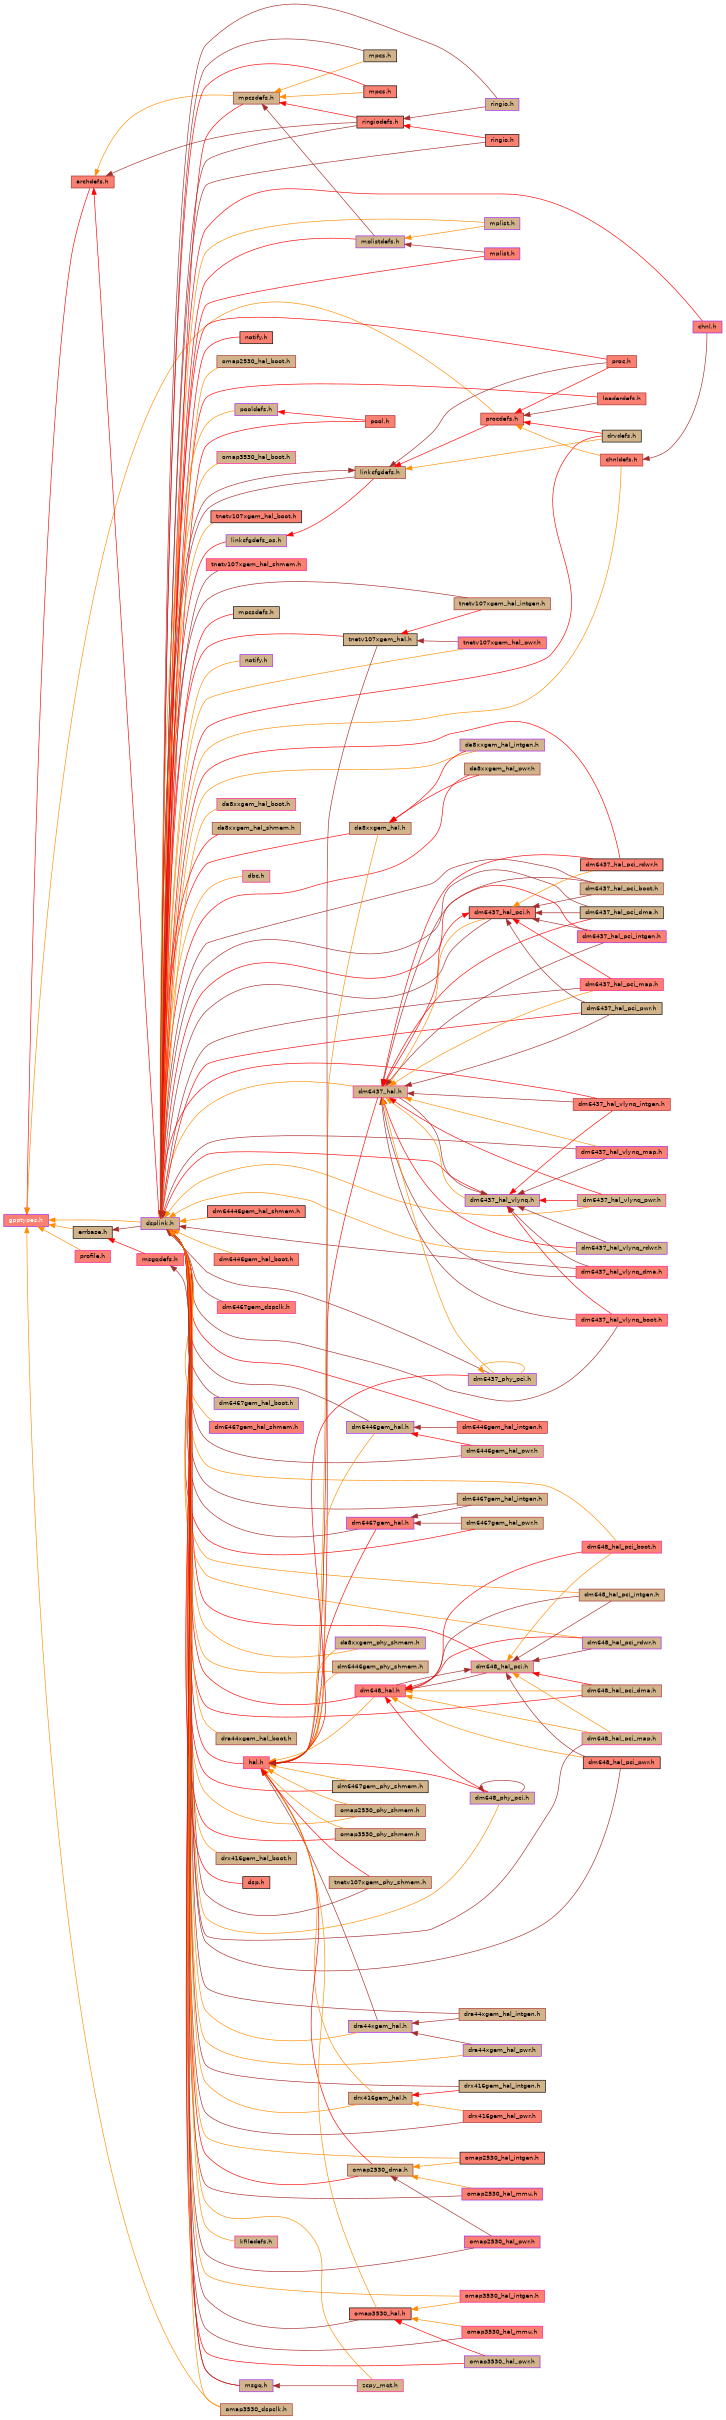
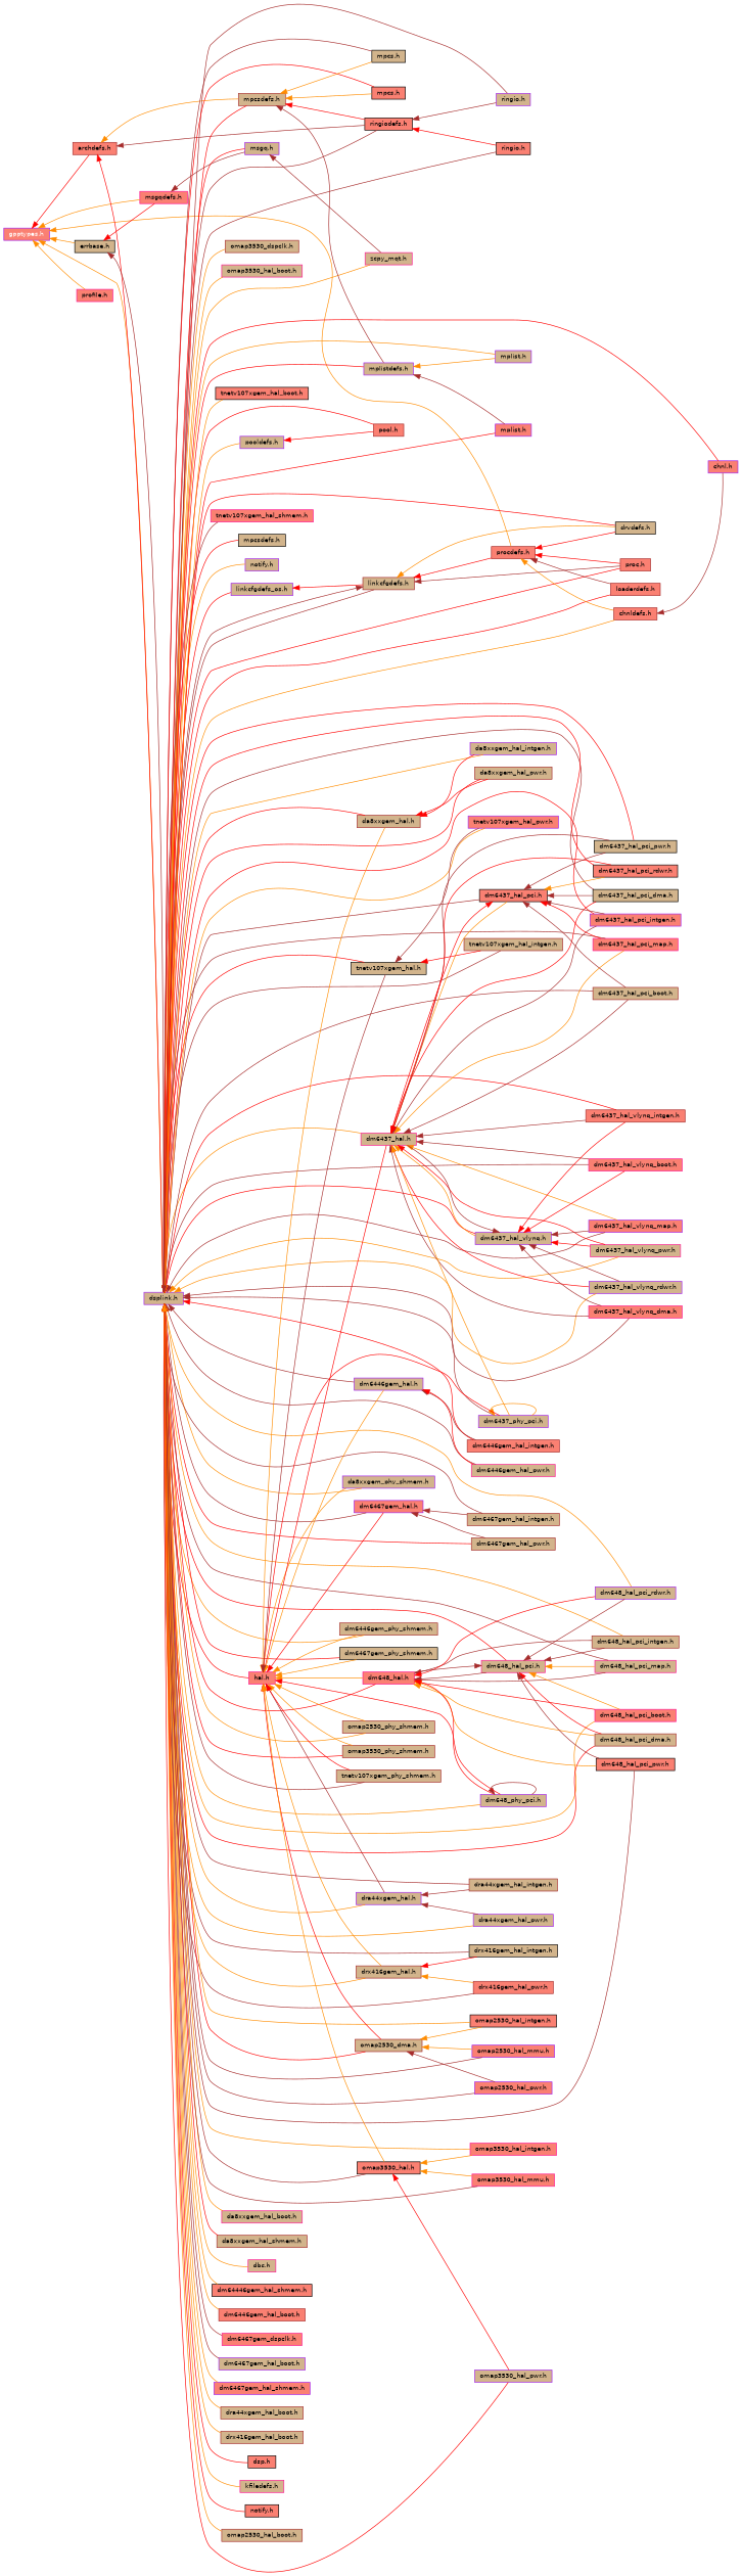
  digraph {
    rankdir=LR
    node [color=brown fillcolor=tan fontname=Helvetica fontsize=10 shape=record style=filled]
    edge [color=darkorange dir=back fontname=Helvetica fontsize=10 labelfontname=Helvetica labelfontsize=10 style=solid]
    n1 [color=purple fillcolor=salmon fontcolor=white height=0.2 label="gpptypes.h" width=0.4]
    n2 [fillcolor=salmon height=0.2 label="archdefs.h" width=0.4]
    n3 [color=purple height=0.2 label="dsplink.h" width=0.4]
    n4 [fillcolor=salmon height=0.2 label="procdefs.h" width=0.4]
    n5 [color=black height=0.2 label="errbase.h" width=0.4]
    n6 [color=deeppink fillcolor=salmon height=0.2 label="msgqdefs.h" width=0.4]
    n7 [color=deeppink fillcolor=salmon height=0.2 label="profile.h" width=0.4]
    n8 [height=0.2 label="mpcsdefs.h" width=0.4]
    n9 [color=black fillcolor=salmon height=0.2 label="ringiodefs.h" width=0.4]
    n10 [color=black height=0.2 label="mpcs.h" width=0.4]
    n11 [color=black height=0.2 label="mpcsdefs.h" width=0.4]
    n12 [color=purple height=0.2 label="mplist.h" width=0.4]
    n13 [color=purple height=0.2 label="notify.h" width=0.4]
    n14 [color=purple height=0.2 label="ringio.h" width=0.4]
    n15 [color=deeppink height=0.2 label="zcpy_mqt.h" width=0.4]
    n16 [color=purple fillcolor=salmon height=0.2 label="chnl.h" width=0.4]
    n17 [fillcolor=salmon height=0.2 label="chnldefs.h" width=0.4]
    n18 [height=0.2 label="da8xxgem_hal.h" width=0.4]
    n19 [color=purple height=0.2 label="da8xxgem_hal_intgen.h" width=0.4]
    n20 [height=0.2 label="da8xxgem_hal_pwr.h" width=0.4]
    n21 [color=deeppink height=0.2 label="da8xxgem_hal_boot.h" width=0.4]
    n22 [height=0.2 label="da8xxgem_hal_shmem.h" width=0.4]
    n23 [color=purple height=0.2 label="da8xxgem_phy_shmem.h" width=0.4]
    n24 [color=deeppink height=0.2 label="dbc.h" width=0.4]
    n25 [color=deeppink height=0.2 label="dm6437_hal.h" width=0.4]
    n26 [color=black fillcolor=salmon height=0.2 label="dm6437_hal_pci.h" width=0.4]
    n27 [height=0.2 label="dm6437_hal_pci_boot.h" width=0.4]
    n28 [color=black height=0.2 label="dm6437_hal_pci_dma.h" width=0.4]
    n29 [color=purple fillcolor=salmon height=0.2 label="dm6437_hal_pci_intgen.h" width=0.4]
    n30 [color=deeppink fillcolor=salmon height=0.2 label="dm6437_hal_pci_map.h" width=0.4]
    n31 [color=black height=0.2 label="dm6437_hal_pci_pwr.h" width=0.4]
    n32 [color=black fillcolor=salmon height=0.2 label="dm6437_hal_pci_rdwr.h" width=0.4]
    n33 [color=purple height=0.2 label="dm6437_hal_vlynq.h" width=0.4]
    n34 [color=deeppink fillcolor=salmon height=0.2 label="dm6437_hal_vlynq_boot.h" width=0.4]
    n35 [color=deeppink fillcolor=salmon height=0.2 label="dm6437_hal_vlynq_dma.h" width=0.4]
    n36 [fillcolor=salmon height=0.2 label="dm6437_hal_vlynq_intgen.h" width=0.4]
    n37 [color=purple fillcolor=salmon height=0.2 label="dm6437_hal_vlynq_map.h" width=0.4]
    n38 [color=deeppink height=0.2 label="dm6437_hal_vlynq_pwr.h" width=0.4]
    n39 [color=purple height=0.2 label="dm6437_hal_vlynq_rdwr.h" width=0.4]
    n40 [color=purple height=0.2 label="dm6437_phy_pci.h" width=0.4]
    n41 [color=black fillcolor=salmon height=0.2 label="dm64446gem_hal_shmem.h" width=0.4]
    n42 [color=purple height=0.2 label="dm6446gem_hal.h" width=0.4]
    n43 [fillcolor=salmon height=0.2 label="dm6446gem_hal_intgen.h" width=0.4]
    n44 [color=deeppink height=0.2 label="dm6446gem_hal_pwr.h" width=0.4]
    n45 [fillcolor=salmon height=0.2 label="dm6446gem_hal_boot.h" width=0.4]
    n46 [height=0.2 label="dm6446gem_phy_shmem.h" width=0.4]
    n47 [color=deeppink fillcolor=salmon height=0.2 label="dm6467gem_dspclk.h" width=0.4]
    n48 [color=purple fillcolor=salmon height=0.2 label="dm6467gem_hal.h" width=0.4]
    n49 [height=0.2 label="dm6467gem_hal_intgen.h" width=0.4]
    n50 [height=0.2 label="dm6467gem_hal_pwr.h" width=0.4]
    n51 [color=purple height=0.2 label="dm6467gem_hal_boot.h" width=0.4]
    n52 [color=purple fillcolor=salmon height=0.2 label="dm6467gem_hal_shmem.h" width=0.4]
    n53 [color=black height=0.2 label="dm6467gem_phy_shmem.h" width=0.4]
    n54 [color=deeppink fillcolor=salmon height=0.2 label="dm648_hal.h" width=0.4]
    n55 [color=deeppink height=0.2 label="dm648_hal_pci.h" width=0.4]
    n56 [color=deeppink fillcolor=salmon height=0.2 label="dm648_hal_pci_boot.h" width=0.4]
    n57 [height=0.2 label="dm648_hal_pci_dma.h" width=0.4]
    n58 [height=0.2 label="dm648_hal_pci_intgen.h" width=0.4]
    n59 [color=deeppink height=0.2 label="dm648_hal_pci_map.h" width=0.4]
    n60 [color=black fillcolor=salmon height=0.2 label="dm648_hal_pci_pwr.h" width=0.4]
    n61 [color=purple height=0.2 label="dm648_hal_pci_rdwr.h" width=0.4]
    n62 [color=purple height=0.2 label="dm648_phy_pci.h" width=0.4]
    n63 [color=purple height=0.2 label="dra44xgem_hal.h" width=0.4]
    n64 [height=0.2 label="dra44xgem_hal_intgen.h" width=0.4]
    n65 [color=purple height=0.2 label="dra44xgem_hal_pwr.h" width=0.4]
    n66 [height=0.2 label="dra44xgem_hal_boot.h" width=0.4]
    n67 [color=black height=0.2 label="drvdefs.h" width=0.4]
    n68 [height=0.2 label="drx416gem_hal.h" width=0.4]
    n69 [color=black height=0.2 label="drx416gem_hal_intgen.h" width=0.4]
    n70 [fillcolor=salmon height=0.2 label="drx416gem_hal_pwr.h" width=0.4]
    n71 [height=0.2 label="drx416gem_hal_boot.h" width=0.4]
    n72 [color=black fillcolor=salmon height=0.2 label="dsp.h" width=0.4]
    n73 [color=deeppink fillcolor=salmon height=0.2 label="hal.h" width=0.4]
    n74 [height=0.2 label="omap2530_dma.h" width=0.4]
    n75 [color=black fillcolor=salmon height=0.2 label="omap2530_hal_intgen.h" width=0.4]
    n76 [color=purple fillcolor=salmon height=0.2 label="omap2530_hal_mmu.h" width=0.4]
    n77 [color=purple fillcolor=salmon height=0.2 label="omap2530_hal_pwr.h" width=0.4]
    n78 [height=0.2 label="omap2530_phy_shmem.h" width=0.4]
    n79 [color=black fillcolor=salmon height=0.2 label="omap3530_hal.h" width=0.4]
    n80 [color=deeppink fillcolor=salmon height=0.2 label="omap3530_hal_intgen.h" width=0.4]
    n81 [color=deeppink fillcolor=salmon height=0.2 label="omap3530_hal_mmu.h" width=0.4]
    n82 [color=purple height=0.2 label="omap3530_hal_pwr.h" width=0.4]
    n83 [height=0.2 label="omap3530_phy_shmem.h" width=0.4]
    n84 [color=black height=0.2 label="tnetv107xgem_hal.h" width=0.4]
    n85 [height=0.2 label="tnetv107xgem_hal_intgen.h" width=0.4]
    n86 [color=purple fillcolor=salmon height=0.2 label="tnetv107xgem_hal_pwr.h" width=0.4]
    n87 [height=0.2 label="tnetv107xgem_phy_shmem.h" width=0.4]
    n88 [color=deeppink height=0.2 label="kfiledefs.h" width=0.4]
    n89 [height=0.2 label="linkcfgdefs.h" width=0.4]
    n90 [fillcolor=salmon height=0.2 label="proc.h" width=0.4]
    n91 [fillcolor=salmon height=0.2 label="loaderdefs.h" width=0.4]
    n92 [color=purple height=0.2 label="linkcfgdefs_os.h" width=0.4]
    n93 [color=black fillcolor=salmon height=0.2 label="mpcs.h" width=0.4]
    n94 [color=purple height=0.2 label="mplistdefs.h" width=0.4]
    n95 [color=purple fillcolor=salmon height=0.2 label="mplist.h" width=0.4]
    n96 [color=black fillcolor=salmon height=0.2 label="ringio.h" width=0.4]
    n97 [color=purple height=0.2 label="msgq.h" width=0.4]
    n98 [color=black fillcolor=salmon height=0.2 label="notify.h" width=0.4]
    n99 [height=0.2 label="omap2530_hal_boot.h" width=0.4]
    n100 [height=0.2 label="omap3530_dspclk.h" width=0.4]
    n101 [color=deeppink height=0.2 label="omap3530_hal_boot.h" width=0.4]
    n102 [fillcolor=salmon height=0.2 label="pool.h" width=0.4]
    n103 [color=purple height=0.2 label="pooldefs.h" width=0.4]
    n104 [color=black fillcolor=salmon height=0.2 label="tnetv107xgem_hal_boot.h" width=0.4]
    n105 [color=deeppink fillcolor=salmon height=0.2 label="tnetv107xgem_hal_shmem.h" width=0.4]
    n1 -> n2 [color=red]
    n1 -> n3
    n1 -> n4
    n1 -> n5
-   n1 -> n100
+   n1 -> n6
    n1 -> n7
    n2 -> n3 [color=red]
    n2 -> n8
    n2 -> n9 [color=brown]
    n3 -> n8 [color=red]
    n3 -> n9 [color=brown]
    n3 -> n10 [color=brown]
    n3 -> n11 [color=red]
    n3 -> n12
    n3 -> n13
    n3 -> n14 [color=brown]
    n3 -> n15
    n3 -> n16 [color=red]
    n3 -> n17
    n3 -> n18 [color=red]
    n3 -> n19
    n3 -> n20 [color=red]
    n3 -> n21
    n3 -> n22 [color=red]
    n3 -> n23
    n3 -> n24
    n3 -> n25
    n3 -> n26 [color=brown]
    n3 -> n27 [color=brown]
    n3 -> n28 [color=brown]
    n3 -> n29 [color=red]
    n3 -> n30 [color=brown]
    n3 -> n31 [color=red]
    n3 -> n32 [color=red]
    n3 -> n33 [color=red]
    n3 -> n34 [color=brown]
    n3 -> n35 [color=brown]
    n3 -> n36 [color=red]
    n3 -> n37 [color=brown]
    n3 -> n38
    n3 -> n39
    n3 -> n40 [color=brown]
    n3 -> n41
    n3 -> n42 [color=brown]
    n3 -> n43 [color=red]
    n3 -> n44 [color=brown]
    n3 -> n45
    n3 -> n46
    n3 -> n47 [color=brown]
    n3 -> n48 [color=brown]
    n3 -> n49 [color=brown]
    n3 -> n50 [color=red]
    n3 -> n51 [color=brown]
    n3 -> n52
    n3 -> n53 [color=red]
    n3 -> n54 [color=red]
    n3 -> n55 [color=red]
    n3 -> n56
    n3 -> n57 [color=red]
    n3 -> n58
    n3 -> n59 [color=brown]
    n3 -> n60 [color=brown]
    n3 -> n61
    n3 -> n62
    n3 -> n63
    n3 -> n64 [color=brown]
    n3 -> n65
    n3 -> n66
    n3 -> n67 [color=red]
    n3 -> n68
    n3 -> n69 [color=brown]
    n3 -> n70 [color=brown]
    n3 -> n71
    n3 -> n72 [color=red]
    n3 -> n73 [color=red]
    n3 -> n74 [color=red]
    n3 -> n75
    n3 -> n76 [color=brown]
    n3 -> n77 [color=brown]
    n3 -> n78
    n3 -> n79 [color=brown]
    n3 -> n80
    n3 -> n81 [color=brown]
    n3 -> n82 [color=red]
    n3 -> n83 [color=red]
    n3 -> n84 [color=red]
    n3 -> n85 [color=brown]
    n3 -> n86
    n3 -> n87 [color=brown]
    n3 -> n88
    n3 -> n89 [color=brown]
    n3 -> n90 [color=red]
    n3 -> n91 [color=red]
    n3 -> n92 [color=red]
    n3 -> n93 [color=red]
    n3 -> n94 [color=red]
    n3 -> n95 [color=red]
    n3 -> n96 [color=brown]
    n3 -> n97 [color=red]
    n3 -> n98 [color=red]
    n3 -> n99
    n3 -> n100
    n3 -> n101
    n3 -> n102 [color=red]
    n3 -> n103
    n3 -> n104
    n3 -> n105 [color=brown]
    n4 -> n17
    n4 -> n67 [color=red]
    n4 -> n90 [color=red]
    n4 -> n91 [color=brown]
    n5 -> n3 [color=brown]
    n5 -> n6 [color=red]
    n6 -> n97 [color=brown]
    n8 -> n9 [color=red]
    n8 -> n10
    n8 -> n93
    n8 -> n94 [color=brown]
    n9 -> n14 [color=brown]
    n9 -> n96 [color=red]
    n17 -> n16 [color=brown]
    n18 -> n19 [color=red]
    n18 -> n20 [color=red]
    n25 -> n26
    n25 -> n27 [color=brown]
    n25 -> n28 [color=red]
    n25 -> n29 [color=brown]
    n25 -> n30
    n25 -> n31 [color=brown]
    n25 -> n32 [color=red]
    n25 -> n33
    n25 -> n34 [color=brown]
    n25 -> n35 [color=brown]
    n25 -> n36 [color=brown]
    n25 -> n37
    n25 -> n38 [color=red]
    n25 -> n39 [color=red]
    n25 -> n40
    n26 -> n25 [color=red]
    n26 -> n27 [color=brown]
    n26 -> n28 [color=brown]
    n26 -> n29 [color=brown]
    n26 -> n30 [color=red]
    n26 -> n31 [color=brown]
    n26 -> n32
    n33 -> n25 [color=brown]
    n33 -> n34 [color=red]
    n33 -> n35 [color=brown]
    n33 -> n36 [color=red]
    n33 -> n37 [color=brown]
    n33 -> n38 [color=red]
    n33 -> n39 [color=brown]
    n40 -> n40
    n42 -> n43 [color=brown]
    n42 -> n44 [color=red]
    n48 -> n49 [color=brown]
    n48 -> n50 [color=brown]
    n54 -> n55 [color=brown]
    n54 -> n56 [color=red]
    n54 -> n57
    n54 -> n58 [color=brown]
-   n54 -> n59
+   n54 -> n59 [color=brown]
    n54 -> n60
    n54 -> n61 [color=red]
    n54 -> n62 [color=red]
    n55 -> n54 [color=brown]
    n55 -> n56
    n55 -> n57 [color=red]
    n55 -> n58 [color=brown]
    n55 -> n59
    n55 -> n60 [color=brown]
    n55 -> n61 [color=brown]
    n62 -> n62 [color=brown]
    n63 -> n64 [color=brown]
    n63 -> n65 [color=brown]
    n68 -> n69 [color=red]
    n68 -> n70
    n73 -> n18
    n73 -> n23
    n73 -> n25 [color=red]
    n73 -> n40 [color=red]
    n73 -> n42
    n73 -> n46
    n73 -> n48 [color=red]
    n73 -> n53
    n73 -> n54
    n73 -> n62 [color=red]
    n73 -> n63 [color=brown]
    n73 -> n68
    n73 -> n74 [color=red]
    n73 -> n78
    n73 -> n79
    n73 -> n83
    n73 -> n84 [color=brown]
    n73 -> n87 [color=red]
    n74 -> n75
    n74 -> n76
    n74 -> n77 [color=brown]
    n79 -> n80
    n79 -> n81
    n79 -> n82 [color=red]
    n84 -> n85 [color=red]
    n84 -> n86 [color=brown]
    n89 -> n3 [color=brown]
    n89 -> n4 [color=red]
    n89 -> n67
    n89 -> n90 [color=brown]
    n92 -> n89 [color=red]
    n94 -> n12
    n94 -> n95 [color=brown]
    n97 -> n15 [color=brown]
    n103 -> n102 [color=red]
  }
